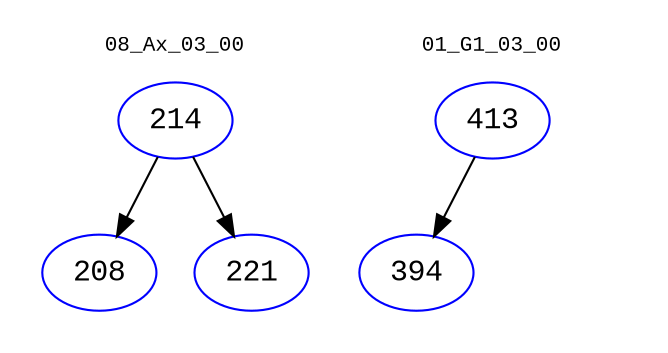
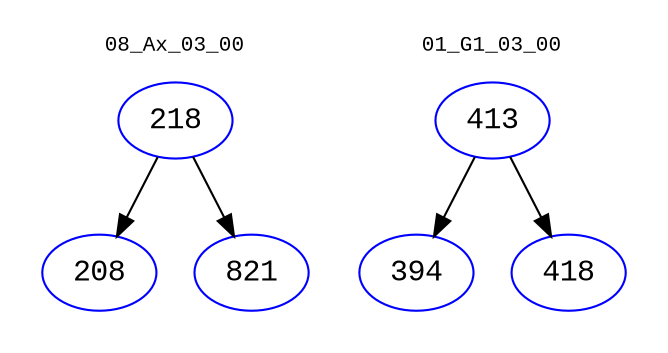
  digraph {
    fontname="Liberation Mono"
    node [color=blue fontname="Liberation Mono"]
    edge [color=black fontname="Liberation Mono"]
-   n1 [label=214]
+   n1 [label=218]
    n2 [label=208]
-   n3 [label=221]
+   n3 [label=821]
    n4 [label=413]
    n5 [label=394]
+   n6 [label=418]
    subgraph cluster_1 {
      color=white
      fontsize=10
      label="08_Ax_03_00"
      n1
      n2
      n3
    }
    subgraph cluster_2 {
      color=white
      fontsize=10
      label="01_G1_03_00"
      n4
      n5
+     n6
    }
    n1 -> n2
    n1 -> n3
    n4 -> n5
+   n4 -> n6
  }
